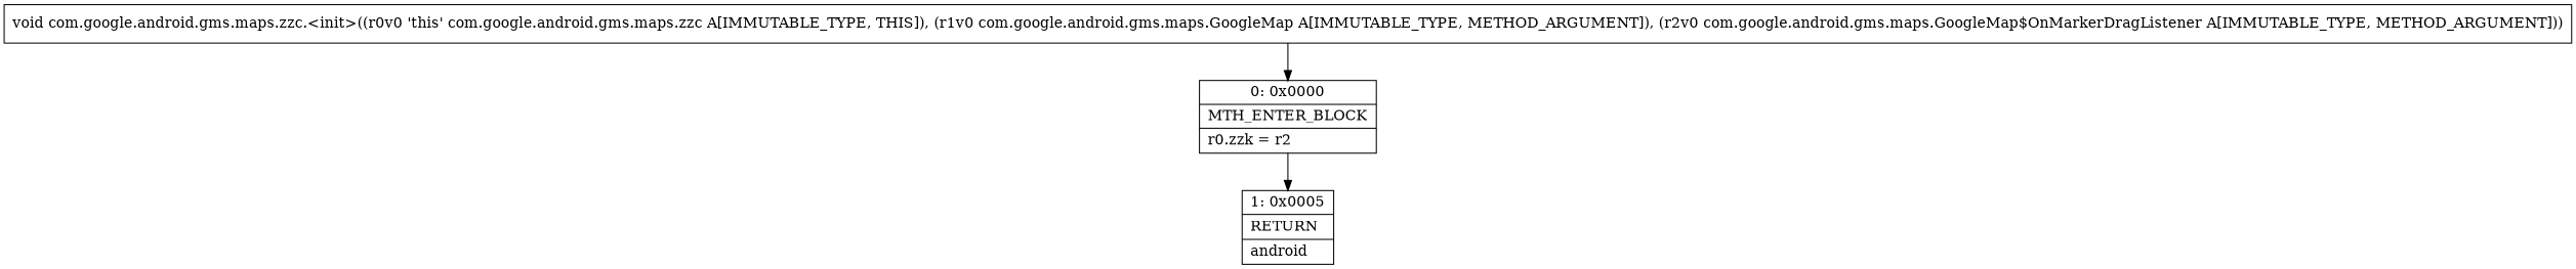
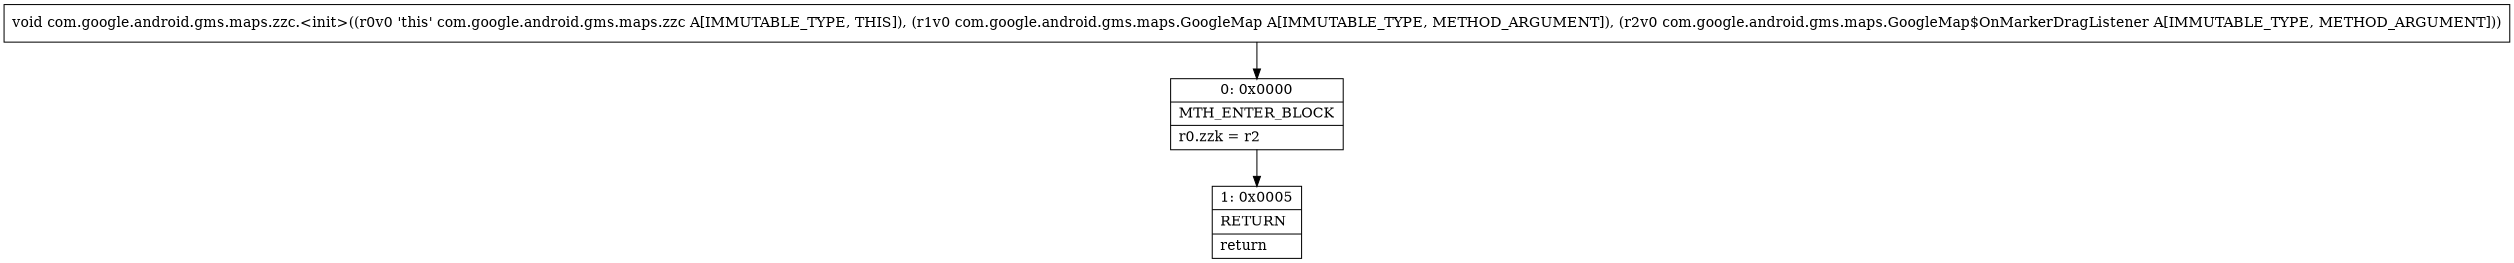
  digraph {
    node [shape=record]
    n1 [label="{0\:\ 0x0000|MTH_ENTER_BLOCK\l|r0.zzk = r2\l}"]
-   n2 [label="{1\:\ 0x0005|RETURN\l|android\l}"]
+   n2 [label="{1\:\ 0x0005|RETURN\l|return\l}"]
    n3 [label="{void com.google.android.gms.maps.zzc.\<init\>((r0v0 'this' com.google.android.gms.maps.zzc A[IMMUTABLE_TYPE, THIS]), (r1v0 com.google.android.gms.maps.GoogleMap A[IMMUTABLE_TYPE, METHOD_ARGUMENT]), (r2v0 com.google.android.gms.maps.GoogleMap$OnMarkerDragListener A[IMMUTABLE_TYPE, METHOD_ARGUMENT])) }"]
    n1 -> n2
    n3 -> n1
  }
